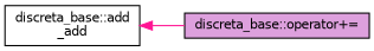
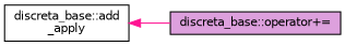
  digraph {
    rankdir=LR
    node [color=black fontname=Helvetica fontsize=10 shape=record style=filled]
-   n1 [fillcolor=white fontcolor=black height=0.2 label="discreta_base::add\l_add" width=0.4]
+   n1 [fillcolor=white fontcolor=black height=0.2 label="discreta_base::add\l_apply" width=0.4]
    n2 [fillcolor=plum height=0.2 label="discreta_base::operator+=" width=0.4]
    n1 -> n2 [color=deeppink dir=back fontname=Helvetica fontsize=10 labelfontname=Helvetica labelfontsize=10 style=solid]
  }
